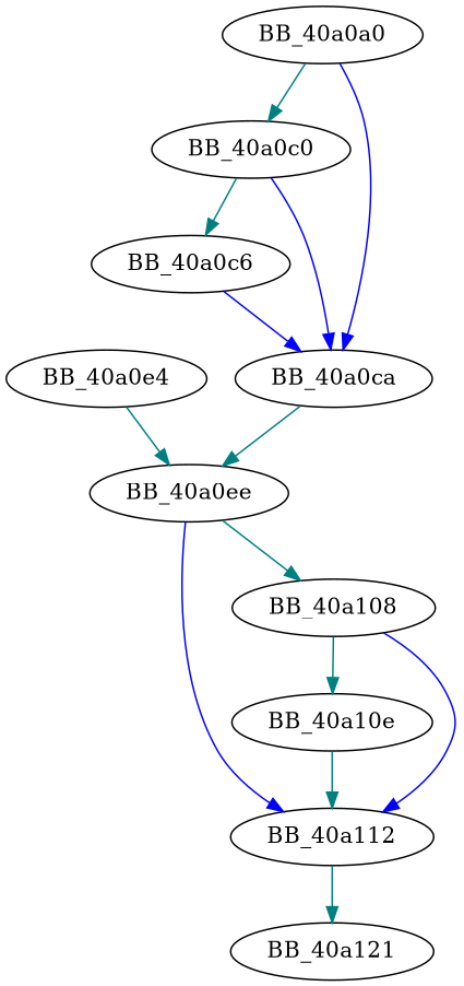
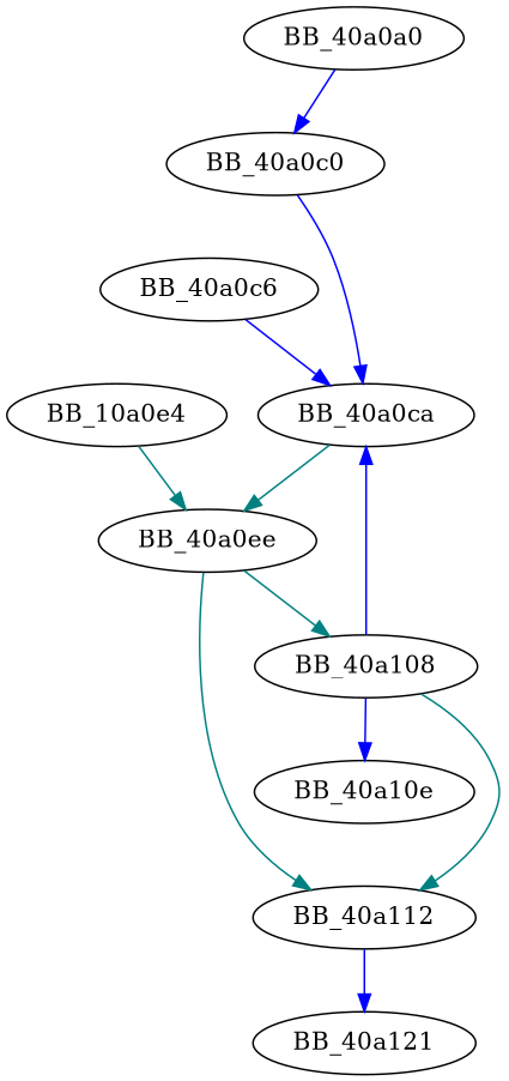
  digraph {
    edge [color=blue]
    BB_40a0a0
    BB_40a0c0
    BB_40a0ca
    BB_40a0c6
    BB_40a0ee
-   BB_40a0e4
+   BB_40a0e4 [label=BB_10a0e4]
    BB_40a108
    BB_40a112
    BB_40a10e
    BB_40a121
-   BB_40a0a0 -> BB_40a0c0 [color=teal]
-   BB_40a0a0 -> BB_40a0ca
+   BB_40a0a0 -> BB_40a0c0
+   BB_40a108 -> BB_40a0ca
    BB_40a0c0 -> BB_40a0ca
-   BB_40a0c0 -> BB_40a0c6 [color=teal]
    BB_40a0ca -> BB_40a0ee [color=teal]
    BB_40a0c6 -> BB_40a0ca
    BB_40a0ee -> BB_40a108 [color=teal]
-   BB_40a0ee -> BB_40a112
+   BB_40a0ee -> BB_40a112 [color=teal]
    BB_40a0e4 -> BB_40a0ee [color=teal]
-   BB_40a108 -> BB_40a112
-   BB_40a108 -> BB_40a10e [color=teal]
-   BB_40a112 -> BB_40a121 [color=teal]
-   BB_40a10e -> BB_40a112 [color=teal]
+   BB_40a108 -> BB_40a112 [color=teal]
+   BB_40a108 -> BB_40a10e
+   BB_40a112 -> BB_40a121
  }
